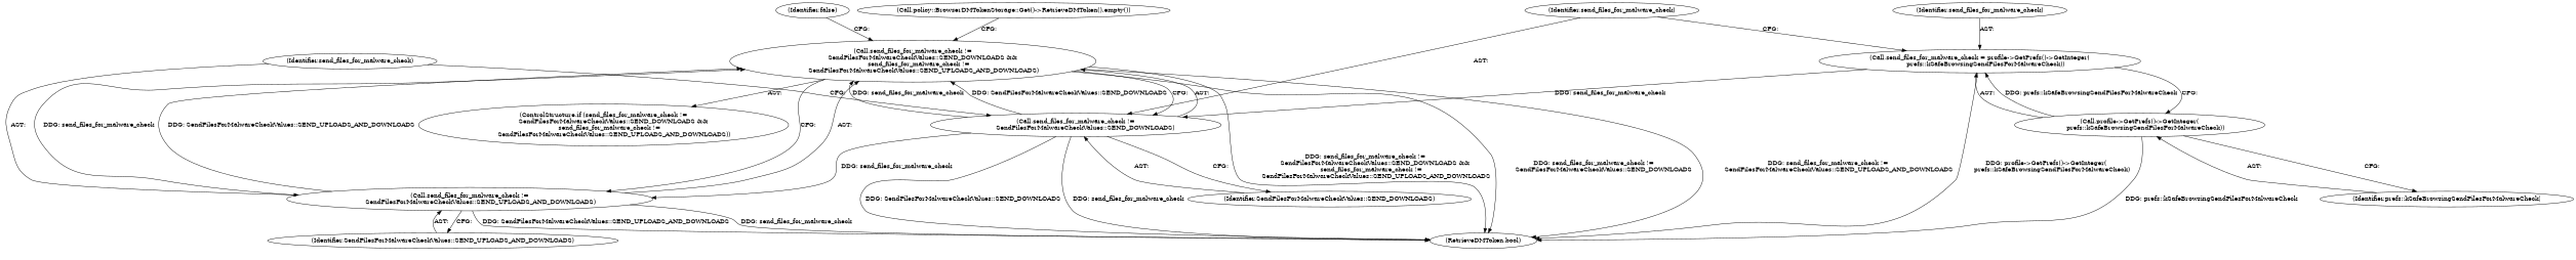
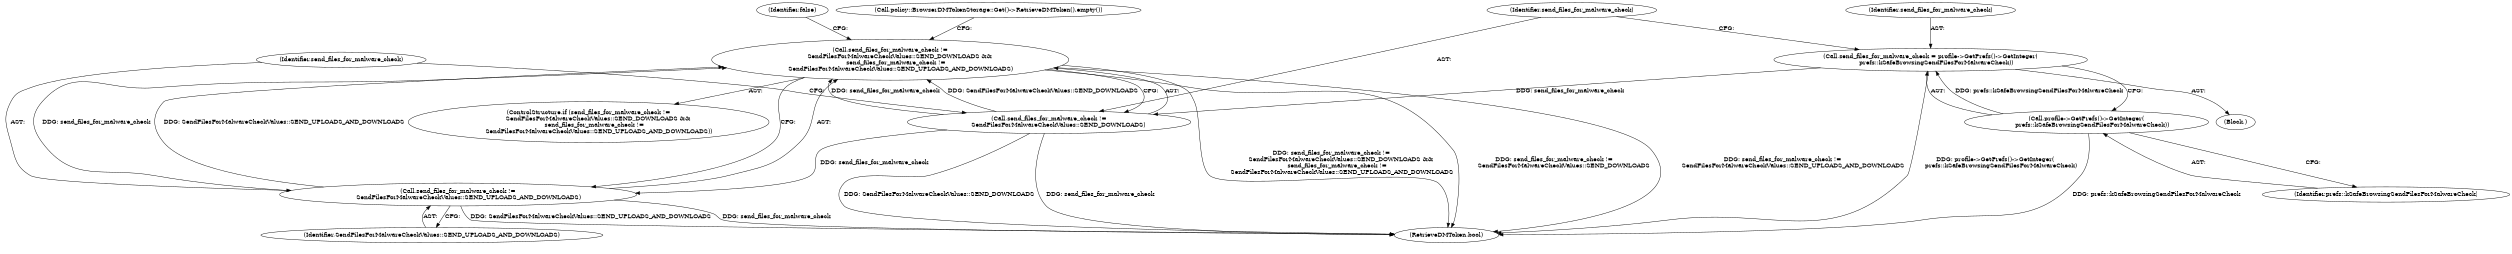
  digraph {
    n1 [label="(Call,send_files_for_malware_check !=\n          SendFilesForMalwareCheckValues::SEND_DOWNLOADS &&\n      send_files_for_malware_check !=\n           SendFilesForMalwareCheckValues::SEND_UPLOADS_AND_DOWNLOADS)"]
    n2 [label="(Call,send_files_for_malware_check !=\n          SendFilesForMalwareCheckValues::SEND_DOWNLOADS)"]
    n3 [label="(Call,send_files_for_malware_check !=\n           SendFilesForMalwareCheckValues::SEND_UPLOADS_AND_DOWNLOADS)"]
    n4 [label="(ControlStructure,if (send_files_for_malware_check !=\n          SendFilesForMalwareCheckValues::SEND_DOWNLOADS &&\n      send_files_for_malware_check !=\n           SendFilesForMalwareCheckValues::SEND_UPLOADS_AND_DOWNLOADS))"]
    n5 [label="(RetrieveDMToken,bool)"]
-   n6 [label="(Identifier,SendFilesForMalwareCheckValues::SEND_DOWNLOADS)"]
    n7 [label="(Identifier,SendFilesForMalwareCheckValues::SEND_UPLOADS_AND_DOWNLOADS)"]
    n8 [label="(Call,send_files_for_malware_check = profile->GetPrefs()->GetInteger(\n      prefs::kSafeBrowsingSendFilesForMalwareCheck))"]
    n9 [label="(Call,profile->GetPrefs()->GetInteger(\n      prefs::kSafeBrowsingSendFilesForMalwareCheck))"]
+   n10 [label="(Block,)"]
    n11 [label="(Identifier,prefs::kSafeBrowsingSendFilesForMalwareCheck)"]
    n12 [label="(Identifier,false)"]
    n13 [label="(Identifier,send_files_for_malware_check)"]
    n14 [label="(Call,policy::BrowserDMTokenStorage::Get()->RetrieveDMToken().empty())"]
    n15 [label="(Identifier,send_files_for_malware_check)"]
    n16 [label="(Identifier,send_files_for_malware_check)"]
    n1 -> n2 [label="CFG: "]
    n1 -> n3 [label="CFG: "]
    n1 -> n4 [label="AST: "]
    n1 -> n5 [label="DDG: send_files_for_malware_check !=\n          SendFilesForMalwareCheckValues::SEND_DOWNLOADS &&\n      send_files_for_malware_check !=\n           SendFilesForMalwareCheckValues::SEND_UPLOADS_AND_DOWNLOADS"]
    n1 -> n5 [label="DDG: send_files_for_malware_check !=\n          SendFilesForMalwareCheckValues::SEND_DOWNLOADS"]
    n1 -> n5 [label="DDG: send_files_for_malware_check !=\n           SendFilesForMalwareCheckValues::SEND_UPLOADS_AND_DOWNLOADS"]
    n2 -> n1 [label="AST: "]
    n2 -> n1 [label="DDG: send_files_for_malware_check"]
    n2 -> n1 [label="DDG: SendFilesForMalwareCheckValues::SEND_DOWNLOADS"]
    n2 -> n3 [label="DDG: send_files_for_malware_check"]
    n2 -> n5 [label="DDG: send_files_for_malware_check"]
    n2 -> n5 [label="DDG: SendFilesForMalwareCheckValues::SEND_DOWNLOADS"]
-   n2 -> n6 [label="CFG: "]
    n3 -> n1 [label="AST: "]
    n3 -> n1 [label="DDG: send_files_for_malware_check"]
    n3 -> n1 [label="DDG: SendFilesForMalwareCheckValues::SEND_UPLOADS_AND_DOWNLOADS"]
    n3 -> n5 [label="DDG: send_files_for_malware_check"]
    n3 -> n5 [label="DDG: SendFilesForMalwareCheckValues::SEND_UPLOADS_AND_DOWNLOADS"]
    n3 -> n7 [label="CFG: "]
-   n6 -> n2 [label="AST: "]
    n7 -> n3 [label="AST: "]
    n8 -> n2 [label="DDG: send_files_for_malware_check"]
    n8 -> n5 [label="DDG: profile->GetPrefs()->GetInteger(\n      prefs::kSafeBrowsingSendFilesForMalwareCheck)"]
    n8 -> n9 [label="CFG: "]
+   n8 -> n10 [label="AST: "]
    n9 -> n5 [label="DDG: prefs::kSafeBrowsingSendFilesForMalwareCheck"]
    n9 -> n8 [label="AST: "]
    n9 -> n8 [label="DDG: prefs::kSafeBrowsingSendFilesForMalwareCheck"]
    n9 -> n11 [label="CFG: "]
    n11 -> n9 [label="AST: "]
    n12 -> n1 [label="CFG: "]
    n13 -> n8 [label="AST: "]
    n14 -> n1 [label="CFG: "]
    n15 -> n2 [label="AST: "]
    n15 -> n8 [label="CFG: "]
    n16 -> n2 [label="CFG: "]
    n16 -> n3 [label="AST: "]
  }
